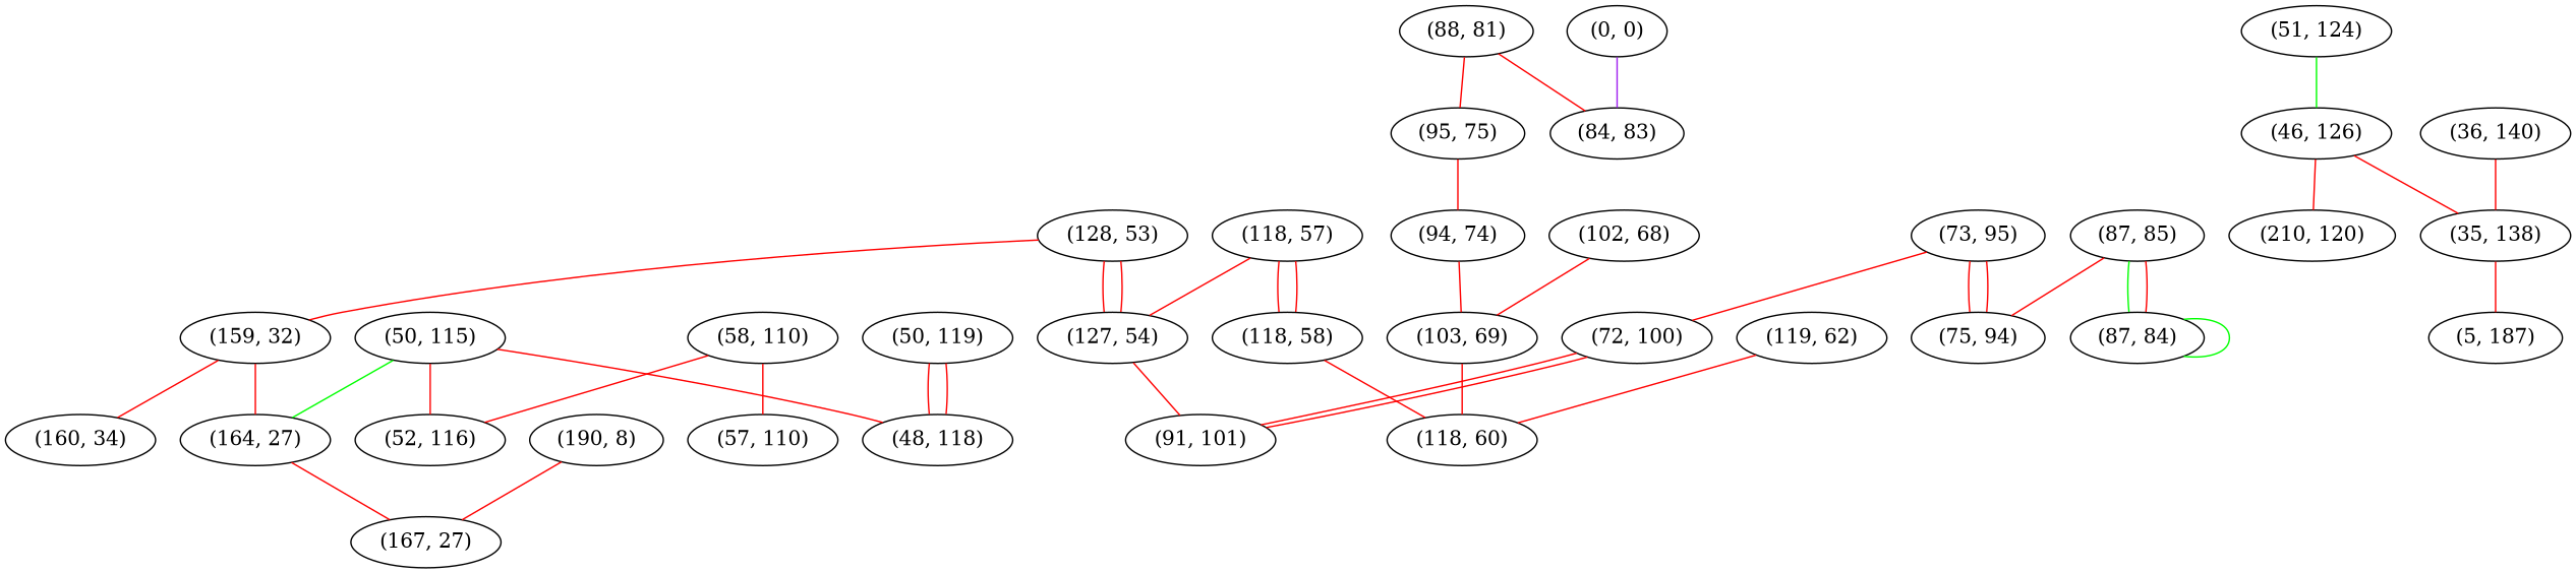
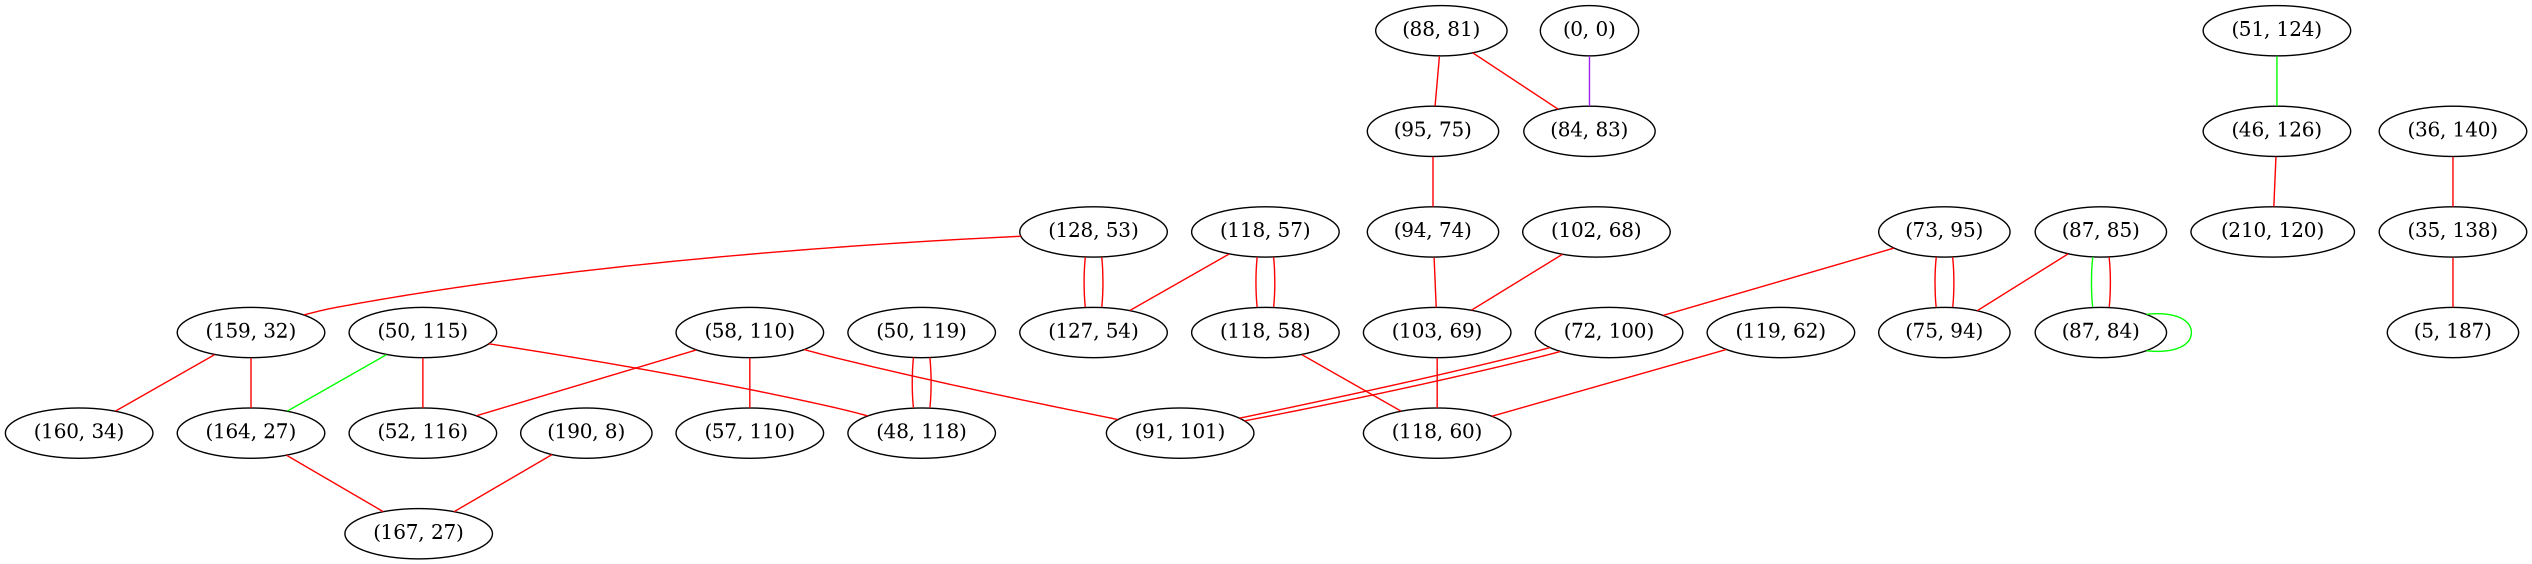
  graph {
    edge [color=red weight=1]
    n1 [label="(91, 101)"]
    "(58, 110)"
    "(52, 116)"
    "(57, 110)"
    "(51, 124)"
    "(46, 126)"
    "(210, 120)"
    "(35, 138)"
    "(5, 187)"
    "(88, 81)"
    "(95, 75)"
    "(84, 83)"
    "(94, 74)"
    "(73, 95)"
    "(72, 100)"
    "(75, 94)"
    "(87, 85)"
    "(87, 84)"
    "(0, 0)"
    "(50, 115)"
    "(164, 27)"
    "(48, 118)"
    "(167, 27)"
    "(128, 53)"
    "(159, 32)"
    "(127, 54)"
    "(160, 34)"
    "(50, 119)"
    "(36, 140)"
    "(118, 57)"
    "(118, 58)"
    "(118, 60)"
    "(190, 8)"
    "(103, 69)"
    "(102, 68)"
    "(119, 62)"
-   "(127, 54)" -- n1
+   "(58, 110)" -- n1
    "(58, 110)" -- "(52, 116)"
    "(58, 110)" -- "(57, 110)"
    "(51, 124)" -- "(46, 126)" [color=green weight=2]
    "(46, 126)" -- "(210, 120)"
-   "(46, 126)" -- "(35, 138)"
    "(35, 138)" -- "(5, 187)"
    "(88, 81)" -- "(95, 75)"
    "(88, 81)" -- "(84, 83)"
    "(95, 75)" -- "(94, 74)"
    "(94, 74)" -- "(103, 69)"
    "(73, 95)" -- "(72, 100)"
    "(73, 95)" -- "(75, 94)"
    "(73, 95)" -- "(75, 94)"
    "(72, 100)" -- n1
    "(72, 100)" -- n1
    "(87, 85)" -- "(75, 94)"
    "(87, 85)" -- "(87, 84)" [color=green weight=2]
    "(87, 85)" -- "(87, 84)"
    "(87, 84)" -- "(87, 84)" [color=green weight=2]
    "(0, 0)" -- "(84, 83)" [color=purple weight=4]
    "(50, 115)" -- "(52, 116)"
    "(50, 115)" -- "(164, 27)" [color=green weight=2]
    "(50, 115)" -- "(48, 118)"
    "(164, 27)" -- "(167, 27)"
    "(128, 53)" -- "(159, 32)"
    "(128, 53)" -- "(127, 54)"
    "(128, 53)" -- "(127, 54)"
    "(159, 32)" -- "(164, 27)"
    "(159, 32)" -- "(160, 34)"
    "(50, 119)" -- "(48, 118)"
    "(50, 119)" -- "(48, 118)"
    "(36, 140)" -- "(35, 138)"
    "(118, 57)" -- "(127, 54)"
    "(118, 57)" -- "(118, 58)"
    "(118, 57)" -- "(118, 58)"
    "(118, 58)" -- "(118, 60)"
    "(190, 8)" -- "(167, 27)"
    "(103, 69)" -- "(118, 60)"
    "(102, 68)" -- "(103, 69)"
    "(119, 62)" -- "(118, 60)"
  }
